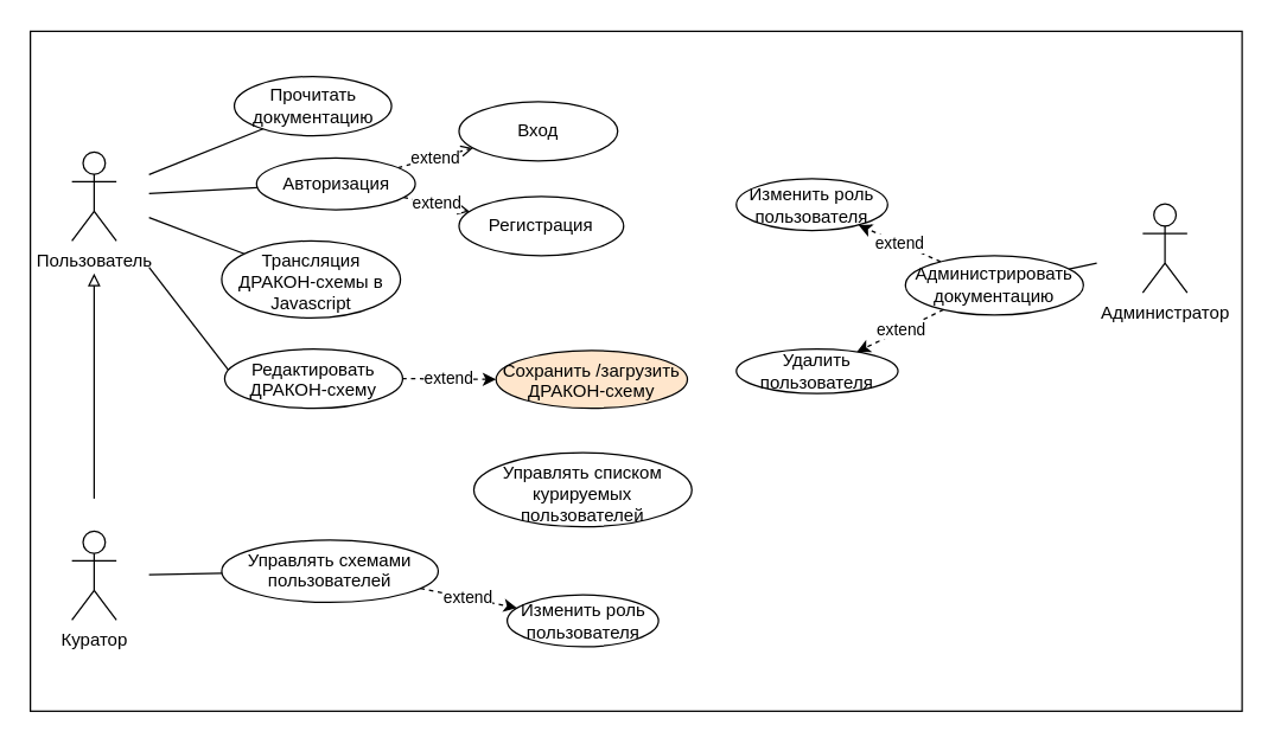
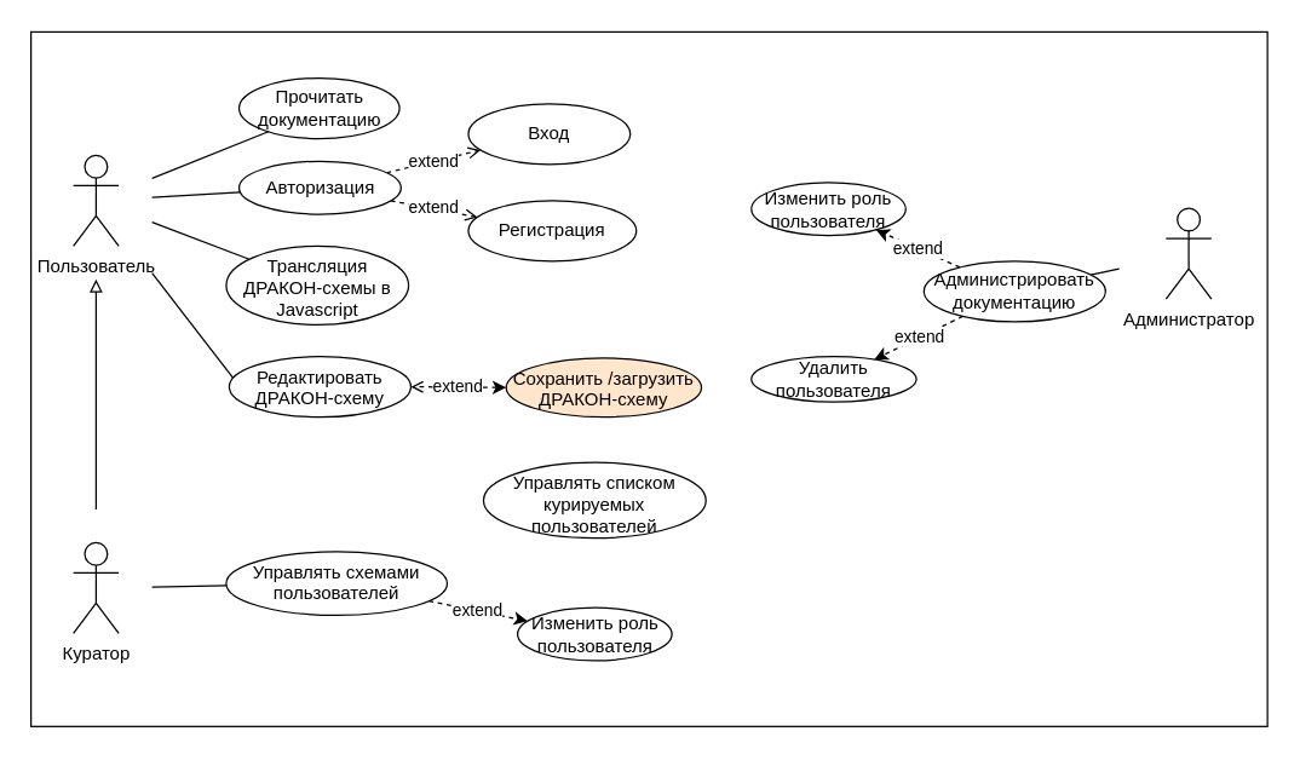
  <mxCell id="0" />
  <mxCell id="1" parent="0" />
  <mxCell id="2" value="" style="rounded=0;whiteSpace=wrap;html=1;" parent="1" vertex="1"><mxGeometry x="20" y="20.5" width="817" height="459" as="geometry" /></mxCell>
  <mxCell id="3" style="rounded=0;orthogonalLoop=1;jettySize=auto;html=1;endArrow=none;endFill=0;" parent="1" source="6" target="13" edge="1"><mxGeometry relative="1" as="geometry"><mxPoint x="108" y="97" as="sourcePoint" /></mxGeometry></mxCell>
  <mxCell id="4" style="edgeStyle=none;rounded=0;orthogonalLoop=1;jettySize=auto;html=1;endArrow=none;endFill=0;entryX=0.02;entryY=0.351;entryDx=0;entryDy=0;entryPerimeter=0;" parent="1" source="6" target="20" edge="1"><mxGeometry relative="1" as="geometry" /></mxCell>
  <mxCell id="5" style="edgeStyle=none;rounded=0;orthogonalLoop=1;jettySize=auto;html=1;endArrow=none;endFill=0;" parent="1" source="6" target="28" edge="1"><mxGeometry relative="1" as="geometry" /></mxCell>
  <mxCell id="6" value="Пользователь" style="shape=umlActor;verticalLabelPosition=bottom;verticalAlign=top;html=1;outlineConnect=0;perimeterSpacing=22;" parent="1" vertex="1"><mxGeometry x="48" y="102" width="30" height="60" as="geometry" /></mxCell>
  <mxCell id="7" style="edgeStyle=orthogonalEdgeStyle;rounded=0;orthogonalLoop=1;jettySize=auto;html=1;endArrow=block;endFill=0;" parent="1" source="9" target="6" edge="1"><mxGeometry relative="1" as="geometry"><mxPoint x="63" y="211" as="sourcePoint" /></mxGeometry></mxCell>
  <mxCell id="8" value="" style="edgeStyle=none;rounded=0;orthogonalLoop=1;jettySize=auto;html=1;endArrow=none;endFill=0;" parent="1" source="9" target="19" edge="1"><mxGeometry relative="1" as="geometry" /></mxCell>
  <mxCell id="9" value="Куратор" style="shape=umlActor;verticalLabelPosition=bottom;verticalAlign=top;html=1;outlineConnect=0;perimeterSpacing=22;" parent="1" vertex="1"><mxGeometry x="48" y="358" width="30" height="60" as="geometry" /></mxCell>
  <mxCell id="10" style="edgeStyle=none;rounded=0;orthogonalLoop=1;jettySize=auto;html=1;endArrow=none;endFill=0;" parent="1" source="11" target="16" edge="1"><mxGeometry relative="1" as="geometry"><mxPoint x="473.01" y="202" as="targetPoint" /></mxGeometry></mxCell>
  <mxCell id="11" value="Администратор" style="shape=umlActor;verticalLabelPosition=bottom;verticalAlign=top;html=1;outlineConnect=0;perimeterSpacing=31;" parent="1" vertex="1"><mxGeometry x="770" y="137" width="30" height="60" as="geometry" /></mxCell>
  <mxCell id="12" value="extend" style="edgeStyle=none;rounded=0;orthogonalLoop=1;jettySize=auto;html=1;dashed=1;endArrow=open;endFill=0;" parent="1" source="13" target="14" edge="1"><mxGeometry relative="1" as="geometry"><mxPoint x="248.001" y="50.071" as="targetPoint" /></mxGeometry></mxCell>
- <mxCell id="13" value="Авторизация" style="ellipse;whiteSpace=wrap;html=1;" parent="1" vertex="1"><mxGeometry x="172.5" y="106" width="107" height="35" as="geometry" /></mxCell>
+ <mxCell id="13" value="Авторизация" style="ellipse;whiteSpace=wrap;html=1;" parent="1" vertex="1"><mxGeometry x="157.5" y="106" width="107" height="35" as="geometry" /></mxCell>
  <mxCell id="14" value="Вход" style="ellipse;whiteSpace=wrap;html=1;" parent="1" vertex="1"><mxGeometry x="309" y="68" width="107" height="40" as="geometry" /></mxCell>
  <mxCell id="15" value="extend" style="edgeStyle=none;rounded=0;orthogonalLoop=1;jettySize=auto;html=1;endArrow=classic;endFill=1;dashed=1;" parent="1" source="16" target="18" edge="1"><mxGeometry relative="1" as="geometry"><mxPoint x="358" y="227" as="targetPoint" /></mxGeometry></mxCell>
  <mxCell id="16" value="Администрировать&lt;br&gt;документацию" style="ellipse;whiteSpace=wrap;html=1;" parent="1" vertex="1"><mxGeometry x="610" y="172" width="120" height="40" as="geometry" /></mxCell>
  <mxCell id="17" value="extend" style="edgeStyle=none;rounded=0;orthogonalLoop=1;jettySize=auto;html=1;dashed=1;endArrow=open;endFill=0;" parent="1" source="13" target="29" edge="1"><mxGeometry x="0.003" relative="1" as="geometry"><mxPoint x="301.854" y="86.446" as="sourcePoint" /><mxPoint x="412.659" y="48.606" as="targetPoint" /><mxPoint as="offset" /></mxGeometry></mxCell>
  <mxCell id="18" value="Изменить роль пользователя" style="ellipse;whiteSpace=wrap;html=1;" parent="1" vertex="1"><mxGeometry x="496" y="120" width="102" height="35" as="geometry" /></mxCell>
  <mxCell id="19" value="Управлять схемами пользователей" style="ellipse;whiteSpace=wrap;html=1;verticalAlign=top;" parent="1" vertex="1"><mxGeometry x="149" y="364" width="146" height="42" as="geometry" /></mxCell>
  <mxCell id="20" value="Редактировать ДРАКОН-схему" style="ellipse;whiteSpace=wrap;html=1;verticalAlign=top;" parent="1" vertex="1"><mxGeometry x="151" y="235" width="120" height="40" as="geometry" /></mxCell>
  <mxCell id="21" value="Управлять списком курируемых пользователей" style="ellipse;whiteSpace=wrap;html=1;verticalAlign=top;" parent="1" vertex="1"><mxGeometry x="319" y="305" width="147" height="50" as="geometry" /></mxCell>
  <mxCell id="22" value="Удалить пользователя" style="ellipse;whiteSpace=wrap;html=1;" parent="1" vertex="1"><mxGeometry x="496" y="235" width="109" height="30" as="geometry" /></mxCell>
  <mxCell id="23" value="extend" style="edgeStyle=none;rounded=0;orthogonalLoop=1;jettySize=auto;html=1;endArrow=classic;endFill=1;dashed=1;" parent="1" source="16" target="22" edge="1"><mxGeometry relative="1" as="geometry"><mxPoint x="425.682" y="295.521" as="targetPoint" /><mxPoint x="505.696" y="258.923" as="sourcePoint" /></mxGeometry></mxCell>
  <mxCell id="24" value="Сохранить /загрузить ДРАКОН-схему" style="ellipse;whiteSpace=wrap;html=1;verticalAlign=top;fillColor=#ffe6cc;" parent="1" vertex="1"><mxGeometry x="334" y="236" width="129" height="39" as="geometry" /></mxCell>
- <mxCell id="25" value="extend" style="edgeStyle=none;rounded=0;orthogonalLoop=1;jettySize=auto;html=1;dashed=1;endArrow=none;endFill=0;startArrow=classic;startFill=1;" parent="1" source="24" target="20" edge="1"><mxGeometry relative="1" as="geometry"><mxPoint x="216.239" y="310.016" as="sourcePoint" /><mxPoint x="204.164" y="221.98" as="targetPoint" /></mxGeometry></mxCell>
+ <mxCell id="25" value="extend" style="edgeStyle=none;rounded=0;orthogonalLoop=1;jettySize=auto;html=1;dashed=1;endArrow=open;endFill=0;startArrow=classic;startFill=1;" parent="1" source="24" target="20" edge="1"><mxGeometry relative="1" as="geometry"><mxPoint x="216.239" y="310.016" as="sourcePoint" /><mxPoint x="204.164" y="221.98" as="targetPoint" /></mxGeometry></mxCell>
  <mxCell id="26" style="rounded=0;orthogonalLoop=1;jettySize=auto;html=1;endArrow=none;endFill=0;exitX=0.193;exitY=0.874;exitDx=0;exitDy=0;exitPerimeter=0;" parent="1" source="27" target="6" edge="1"><mxGeometry relative="1" as="geometry" /></mxCell>
  <mxCell id="27" value="Прочитать документацию" style="ellipse;whiteSpace=wrap;html=1;" parent="1" vertex="1"><mxGeometry x="157.5" y="51" width="106" height="40" as="geometry" /></mxCell>
  <mxCell id="28" value="Трансляция ДРАКОН-схемы в Javascript" style="ellipse;whiteSpace=wrap;html=1;verticalAlign=top;" parent="1" vertex="1"><mxGeometry x="149" y="162" width="120.5" height="52" as="geometry" /></mxCell>
  <mxCell id="29" value="Регистрация" style="ellipse;whiteSpace=wrap;html=1;" vertex="1" parent="1"><mxGeometry x="309" y="132" width="111" height="40" as="geometry" /></mxCell>
  <mxCell id="30" value="Изменить роль пользователя" style="ellipse;whiteSpace=wrap;html=1;" vertex="1" parent="1"><mxGeometry x="341.5" y="401" width="102" height="35" as="geometry" /></mxCell>
  <mxCell id="31" value="extend" style="edgeStyle=none;rounded=0;orthogonalLoop=1;jettySize=auto;html=1;dashed=1;endArrow=classic;endFill=1;" edge="1" parent="1" source="19" target="30"><mxGeometry relative="1" as="geometry"><mxPoint x="277.52" y="378.583" as="sourcePoint" /><mxPoint x="333.936" y="358.144" as="targetPoint" /></mxGeometry></mxCell>
